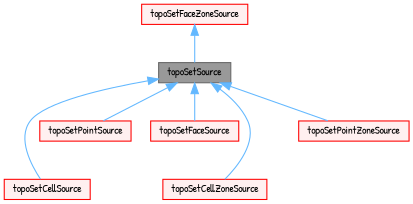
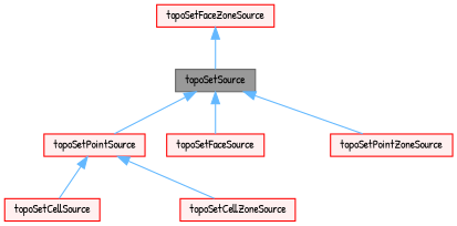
  digraph {
    fontname="Patrick Hand"
    rankdir=TB
    node [color=red fillcolor="#FFF0F0" fontname="Patrick Hand" fontsize=10 shape=box style=filled]
    edge [color=steelblue1 dir=back fontname="Patrick Hand" fontsize=10 labelfontname=Helvetica labelfontsize=10 style=solid]
    n1 [color=gray40 fillcolor=grey60 fontcolor=black height=0.2 label=topoSetSource width=0.4]
    n2 [height=0.2 label=topoSetCellSource width=0.4]
    n3 [height=0.2 label=topoSetCellZoneSource width=0.4]
    n4 [height=0.2 label=topoSetFaceSource width=0.4]
    n5 [height=0.2 label=topoSetPointSource width=0.4]
    n6 [height=0.2 label=topoSetPointZoneSource width=0.4]
    n7 [height=0.2 label=topoSetFaceZoneSource width=0.4]
-   n1 -> n2
-   n1 -> n3
+   n5 -> n2
+   n5 -> n3
    n1 -> n4
    n1 -> n5
    n1 -> n6
    n7 -> n1
  }
